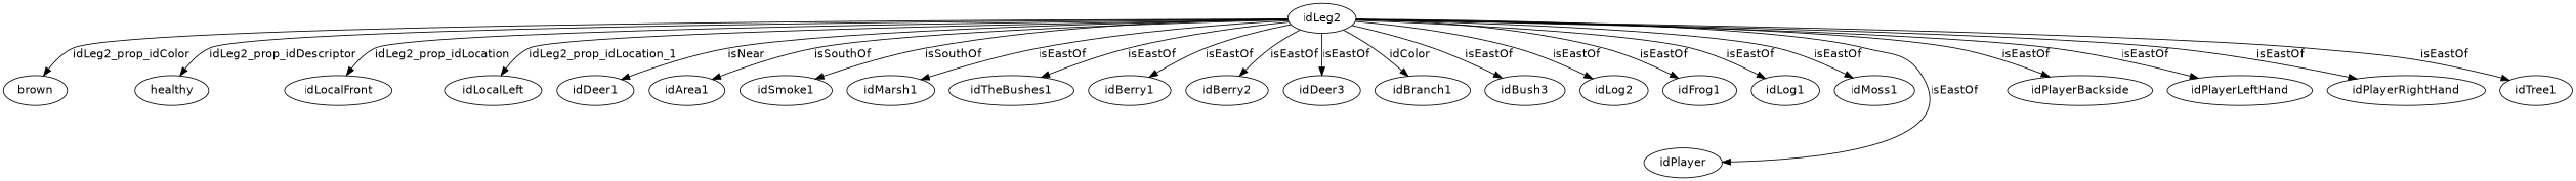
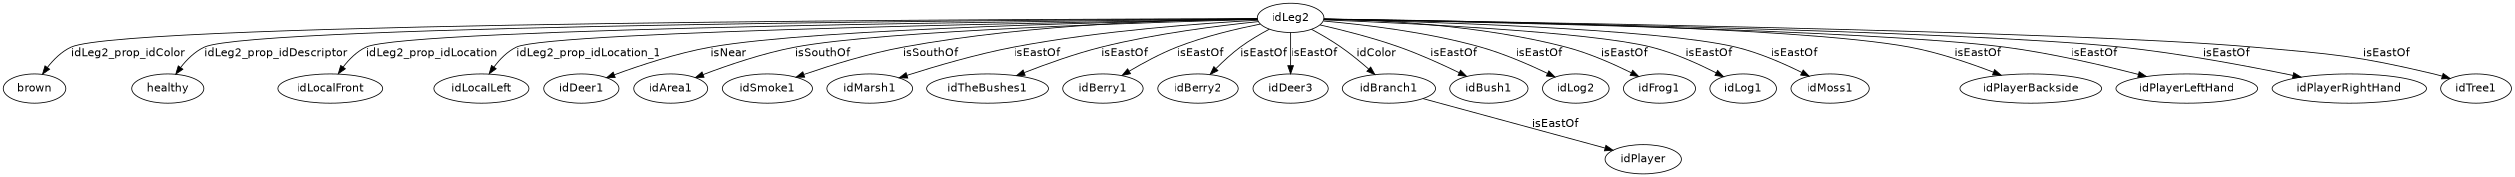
  strict digraph {
    fontname="DejaVu Sans"
    node [fontname="DejaVu Sans" node_type=entity_node]
    edge [edge_type=relationship fontname="DejaVu Sans"]
    brown [node_type=property_node]
    idLeg2
    healthy [node_type=property_node]
    idLocalFront [node_type=property_node]
    idLocalLeft [node_type=property_node]
    idDeer1
    idArea1
    idSmoke1
    idMarsh1
    idTheBushes1
    idBerry1
    idBerry2
    n13 [label=idDeer3]
    idBranch1
-   idBush1 [label=idBush3]
+   idBush1
    n16 [label=idLog2]
    idFrog1
    idLog1
    idMoss1
    idPlayer
    idPlayerBackside
    idPlayerLeftHand
    idPlayerRightHand
    idTree1
    idLeg2 -> brown [edge_type=property label=idLeg2_prop_idColor]
    idLeg2 -> healthy [edge_type=property label=idLeg2_prop_idDescriptor]
    idLeg2 -> idLocalFront [edge_type=property label=idLeg2_prop_idLocation]
    idLeg2 -> idLocalLeft [edge_type=property label=idLeg2_prop_idLocation_1]
    idLeg2 -> idDeer1 [label=isNear]
    idLeg2 -> idArea1 [label=isSouthOf]
    idLeg2 -> idSmoke1 [label=isSouthOf]
    idLeg2 -> idMarsh1 [label=isEastOf]
    idLeg2 -> idTheBushes1 [label=isEastOf]
    idLeg2 -> idBerry1 [label=isEastOf]
    idLeg2 -> idBerry2 [label=isEastOf]
    idLeg2 -> n13 [label=isEastOf]
    idLeg2 -> idBranch1 [label=idColor]
    idLeg2 -> idBush1 [label=isEastOf]
    idLeg2 -> n16 [label=isEastOf]
    idLeg2 -> idFrog1 [label=isEastOf]
    idLeg2 -> idLog1 [label=isEastOf]
    idLeg2 -> idMoss1 [label=isEastOf]
-   idLeg2 -> idPlayer [label=isEastOf]
+   idBranch1 -> idPlayer [label=isEastOf]
    idLeg2 -> idPlayerBackside [label=isEastOf]
    idLeg2 -> idPlayerLeftHand [label=isEastOf]
    idLeg2 -> idPlayerRightHand [label=isEastOf]
    idLeg2 -> idTree1 [label=isEastOf]
  }
